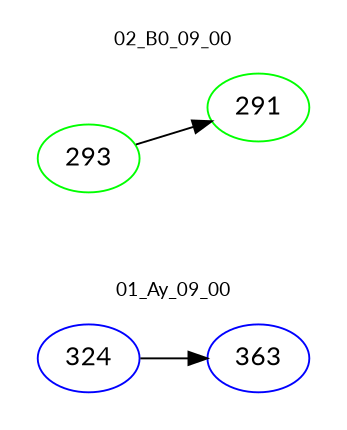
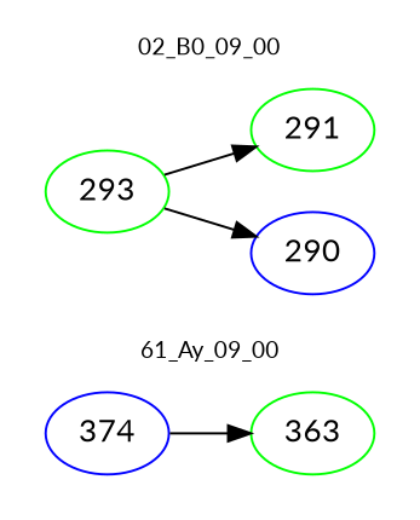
  digraph {
    fontname=Lato
    rankdir=LR
    node [color=blue fontname=Lato]
    edge [color=black fontname=Lato]
-   n1 [label=324]
-   n2 [label=363]
+   n1 [label=374]
+   n2 [color=green label=363]
    n3 [color=green label=293]
+   n4 [label=290]
    n5 [color=green label=291]
    subgraph cluster_1 {
      color=white
      fontsize=10
-     label="01_Ay_09_00"
+     label="61_Ay_09_00"
      n1
      n2
    }
    subgraph cluster_2 {
      color=white
      fontsize=10
      label="02_B0_09_00"
      n3
+     n4
      n5
    }
    n1 -> n2
+   n3 -> n4
    n3 -> n5
  }
